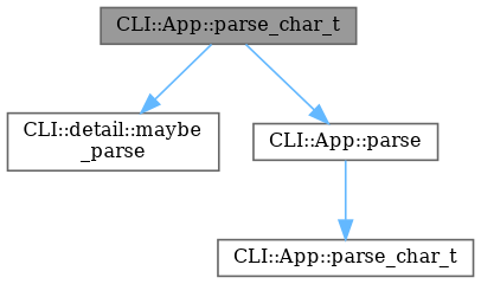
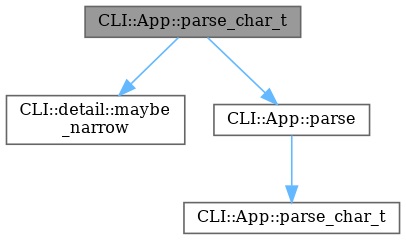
  digraph {
    rankdir=TB
    fontname="DejaVu Serif"
    node [color=grey40 fillcolor=white fontname="DejaVu Serif" fontsize=10 shape=box style=filled]
    edge [color=steelblue1 fontname="DejaVu Serif" fontsize=10 labelfontname=Helvetica labelfontsize=10 style=solid]
    n1 [color=gray40 fillcolor=grey60 fontcolor=black height=0.2 label="CLI::App::parse_char_t" width=0.4]
-   n2 [height=0.2 label="CLI::detail::maybe\l_parse" width=0.4]
+   n2 [height=0.2 label="CLI::detail::maybe\l_narrow" width=0.4]
    n3 [height=0.2 label="CLI::App::parse" width=0.4]
    n4 [height=0.2 label="CLI::App::parse_char_t" width=0.4]
    n1 -> n2
    n1 -> n3
    n3 -> n4
  }
